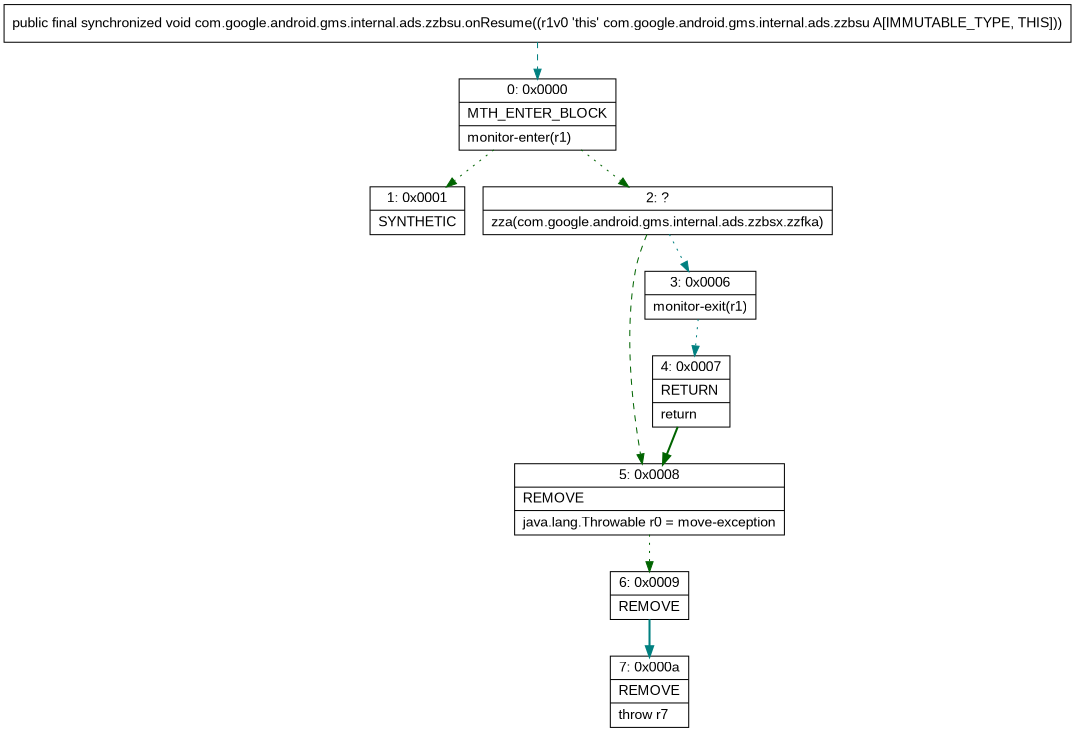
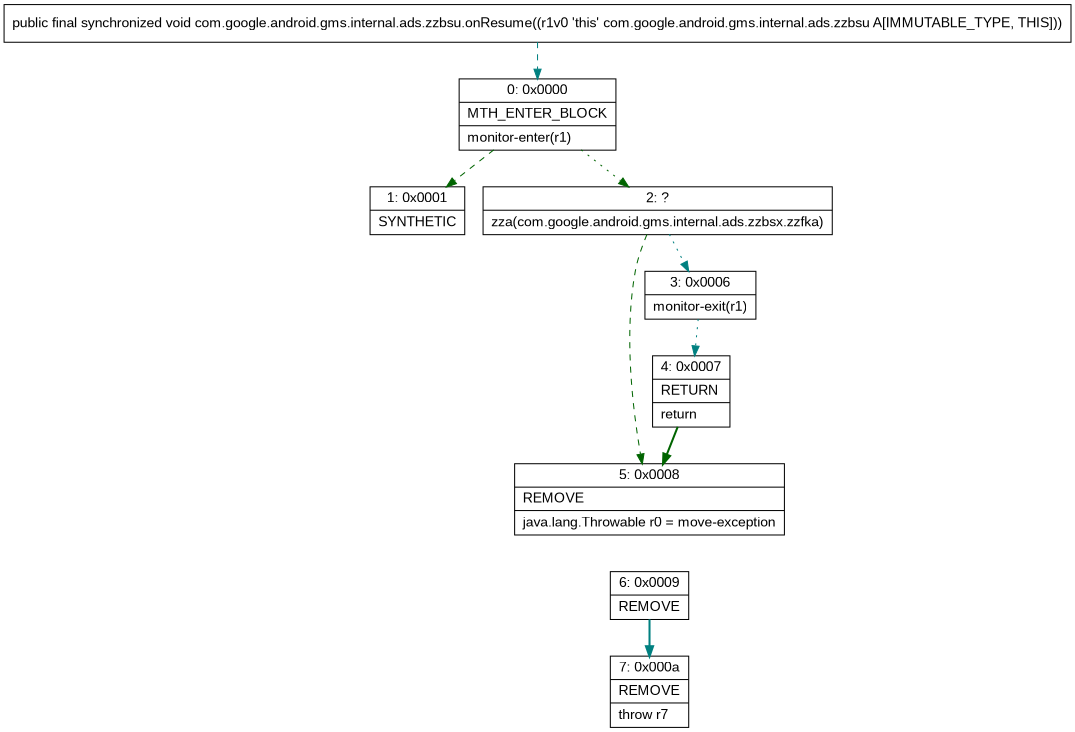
  digraph {
    fontname="Liberation Sans"
    node [fontname="Liberation Sans" shape=record]
    edge [color=darkgreen fontname="Liberation Sans" style=dotted]
    n1 [label="{0\:\ 0x0000|MTH_ENTER_BLOCK\l|monitor\-enter(r1)\l}"]
    n2 [label="{1\:\ 0x0001|SYNTHETIC\l}"]
    n3 [label="{2\:\ ?|zza(com.google.android.gms.internal.ads.zzbsx.zzfka)\l}"]
    n4 [label="{5\:\ 0x0008|REMOVE\l|java.lang.Throwable r0 = move\-exception\l}"]
    n5 [label="{3\:\ 0x0006|monitor\-exit(r1)\l}"]
    n6 [label="{6\:\ 0x0009|REMOVE\l}"]
    n7 [label="{4\:\ 0x0007|RETURN\l|return\l}"]
    n8 [label="{7\:\ 0x000a|REMOVE\l|throw r7\l}"]
    n9 [label="{public final synchronized void com.google.android.gms.internal.ads.zzbsu.onResume((r1v0 'this' com.google.android.gms.internal.ads.zzbsu A[IMMUTABLE_TYPE, THIS])) }"]
-   n1 -> n2
+   n1 -> n2 [style=dashed]
    n1 -> n3
    n3 -> n4 [style=dashed]
    n3 -> n5 [color=teal]
-   n4 -> n6
    n5 -> n7 [color=teal]
    n6 -> n8 [color=teal style=bold]
    n7 -> n4 [style=bold]
    n9 -> n1 [color=teal style=dashed]
  }
